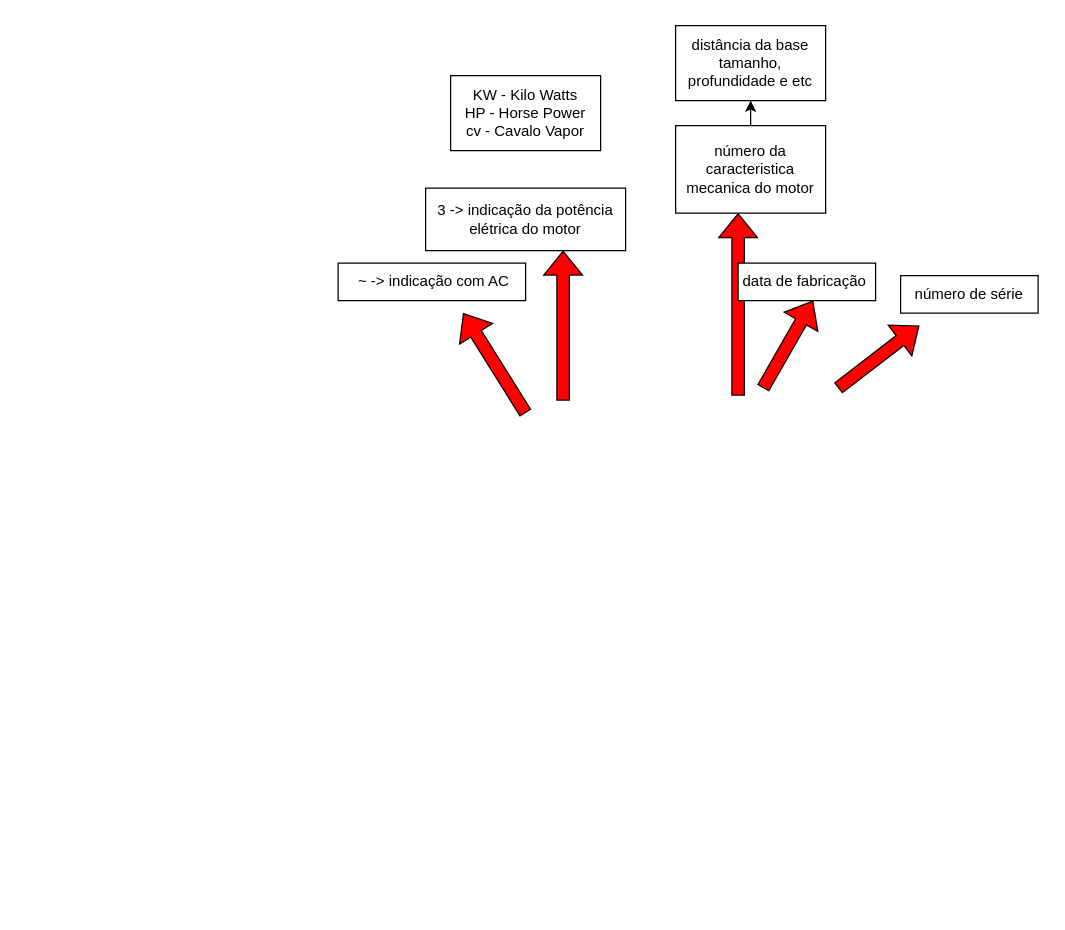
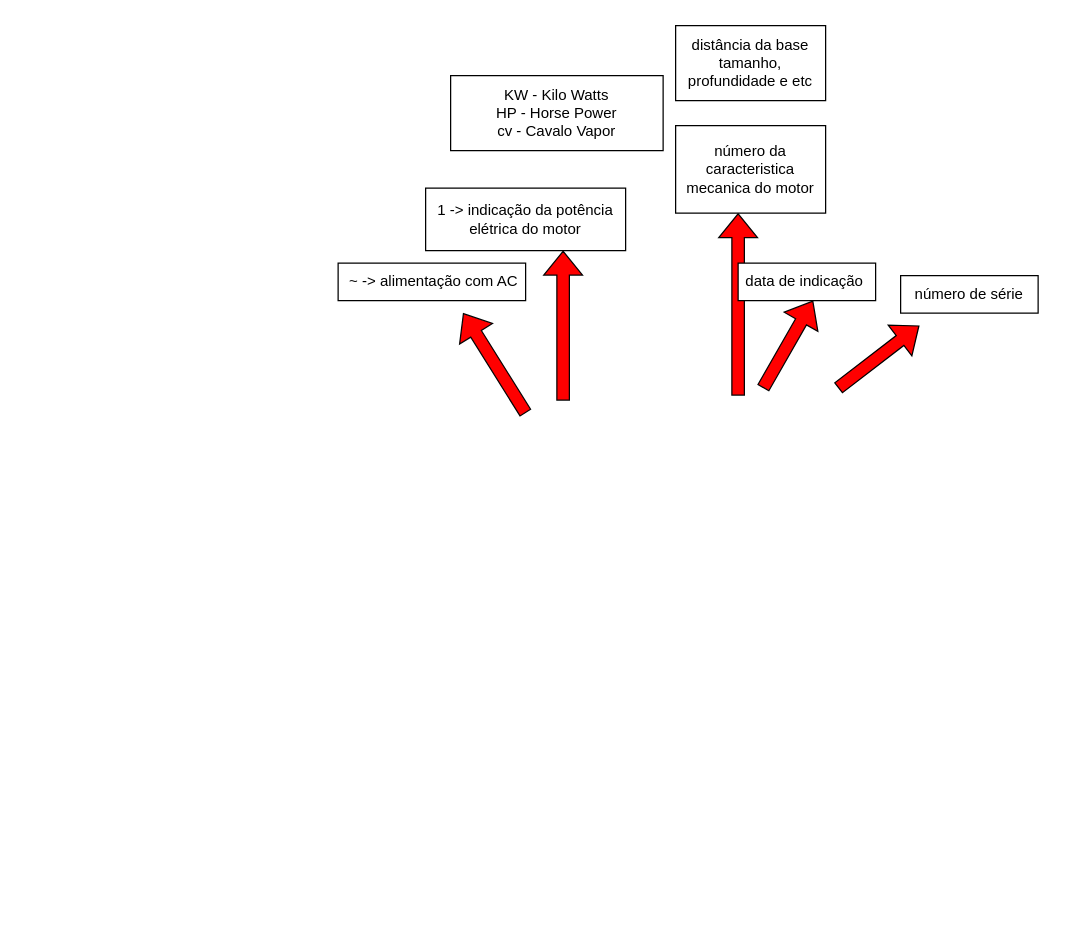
  <mxCell id="0" />
  <mxCell id="1" parent="0" />
  <mxCell id="2" value="" style="shape=image;verticalLabelPosition=bottom;labelBackgroundColor=default;verticalAlign=top;aspect=fixed;imageAspect=0;image=https://blog.kimotor.com.br/wp-content/uploads/2020/06/Placa-Indentificacao-Motor-WEG-Full.jpg;" vertex="1" parent="1"><mxGeometry y="280" width="700.75" height="442" as="geometry" x="20" /></mxCell>
  <mxCell id="3" value="" style="shape=flexArrow;endArrow=classic;html=1;rounded=0;fillColor=#FF0000;strokeColor=#050505;" edge="1" parent="1"><mxGeometry width="50" height="50" relative="1" as="geometry"><mxPoint x="610" y="310" as="sourcePoint" /><mxPoint x="650" y="240" as="targetPoint" /></mxGeometry></mxCell>
  <mxCell id="4" value="" style="shape=flexArrow;endArrow=classic;html=1;rounded=0;fillColor=#FF0000;" edge="1" parent="1"><mxGeometry width="50" height="50" relative="1" as="geometry"><mxPoint x="670" y="310" as="sourcePoint" /><mxPoint x="735" y="260" as="targetPoint" /></mxGeometry></mxCell>
  <mxCell id="5" value="número de série" style="rounded=0;whiteSpace=wrap;html=1;" vertex="1" parent="1"><mxGeometry x="720" y="220" width="110" height="30" as="geometry" /></mxCell>
  <mxCell id="6" value="" style="shape=flexArrow;endArrow=classic;html=1;rounded=0;fillColor=#FF0000;strokeColor=#050505;" edge="1" parent="1"><mxGeometry width="50" height="50" relative="1" as="geometry"><mxPoint x="420" y="330" as="sourcePoint" /><mxPoint x="370" y="250" as="targetPoint" /></mxGeometry></mxCell>
- <mxCell id="7" value="&amp;nbsp;~ -&amp;gt; indicação com AC" style="rounded=0;whiteSpace=wrap;html=1;" vertex="1" parent="1"><mxGeometry x="270" y="210" width="150" height="30" as="geometry" /></mxCell>
- <mxCell id="8" value="3 -&amp;gt; indicação da potência elétrica do motor" style="rounded=0;whiteSpace=wrap;html=1;" vertex="1" parent="1"><mxGeometry x="340" y="150" width="160" height="50" as="geometry" /></mxCell>
+ <mxCell id="7" value="&amp;nbsp;~ -&amp;gt; alimentação com AC" style="rounded=0;whiteSpace=wrap;html=1;" vertex="1" parent="1"><mxGeometry x="270" y="210" width="150" height="30" as="geometry" /></mxCell>
+ <mxCell id="8" value="1 -&amp;gt; indicação da potência elétrica do motor" style="rounded=0;whiteSpace=wrap;html=1;" vertex="1" parent="1"><mxGeometry x="340" y="150" width="160" height="50" as="geometry" /></mxCell>
  <mxCell id="9" value="" style="shape=flexArrow;endArrow=classic;html=1;rounded=0;fillColor=#FF0000;strokeColor=#050505;" edge="1" parent="1"><mxGeometry width="50" height="50" relative="1" as="geometry"><mxPoint x="450" y="320" as="sourcePoint" /><mxPoint x="450" y="200" as="targetPoint" /></mxGeometry></mxCell>
- <mxCell id="10" value="KW - Kilo Watts&lt;div&gt;HP - Horse Power&lt;/div&gt;&lt;div&gt;cv - Cavalo Vapor&lt;/div&gt;" style="whiteSpace=wrap;html=1;rounded=0;" vertex="1" parent="1"><mxGeometry x="360" y="60" width="120" height="60" as="geometry" /></mxCell>
+ <mxCell id="10" value="KW - Kilo Watts&lt;div&gt;HP - Horse Power&lt;/div&gt;&lt;div&gt;cv - Cavalo Vapor&lt;/div&gt;" style="whiteSpace=wrap;html=1;rounded=0;" vertex="1" parent="1"><mxGeometry x="360" y="60" width="170" height="60" as="geometry" /></mxCell>
  <mxCell id="11" value="" style="shape=flexArrow;endArrow=classic;html=1;rounded=0;fillColor=#FF0000;strokeColor=#050505;exitX=0.838;exitY=-0.009;exitDx=0;exitDy=0;exitPerimeter=0;" edge="1" parent="1"><mxGeometry width="50" height="50" relative="1" as="geometry"><mxPoint x="589.998" y="316.022" as="sourcePoint" /><mxPoint x="590" y="170" as="targetPoint" /></mxGeometry></mxCell>
- <mxCell id="12" value="data de fabricação&amp;nbsp;" style="rounded=0;whiteSpace=wrap;html=1;" vertex="1" parent="1"><mxGeometry x="590" y="210" width="110" height="30" as="geometry" /></mxCell>
- <mxCell id="13" value="" style="edgeStyle=orthogonalEdgeStyle;rounded=0;orthogonalLoop=1;jettySize=auto;html=1;" edge="1" parent="1" source="14" target="15"><mxGeometry relative="1" as="geometry" /></mxCell>
+ <mxCell id="12" value="data de indicação&amp;nbsp;" style="rounded=0;whiteSpace=wrap;html=1;" vertex="1" parent="1"><mxGeometry x="590" y="210" width="110" height="30" as="geometry" /></mxCell>
  <mxCell id="14" value="número da caracteristica mecanica do motor" style="rounded=0;whiteSpace=wrap;html=1;" vertex="1" parent="1"><mxGeometry x="540" y="100" width="120" height="70" as="geometry" /></mxCell>
  <mxCell id="15" value="distância da base tamanho, profundidade e etc" style="whiteSpace=wrap;html=1;rounded=0;" vertex="1" parent="1"><mxGeometry x="540" y="20" width="120" height="60" as="geometry" /></mxCell>
